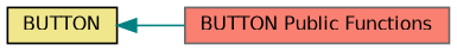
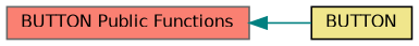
  digraph {
    rankdir=LR
    node [fontname=Helvetica fontsize=10 shape=box style=filled]
    n1 [color=black fillcolor=khaki height=0.2 label=BUTTON width=0.4]
    n2 [color=gray40 fillcolor=salmon fontcolor=black height=0.2 label="BUTTON Public Functions" width=0.4]
-   n1 -> n2 [dir=back fontname=Helvetica fontsize=10 labelfontname=Helvetica labelfontsize=10 shape=plaintext style=solid color=teal]
+   n2 -> n1 [dir=back fontname=Helvetica fontsize=10 labelfontname=Helvetica labelfontsize=10 shape=plaintext style=solid color=teal]
  }
